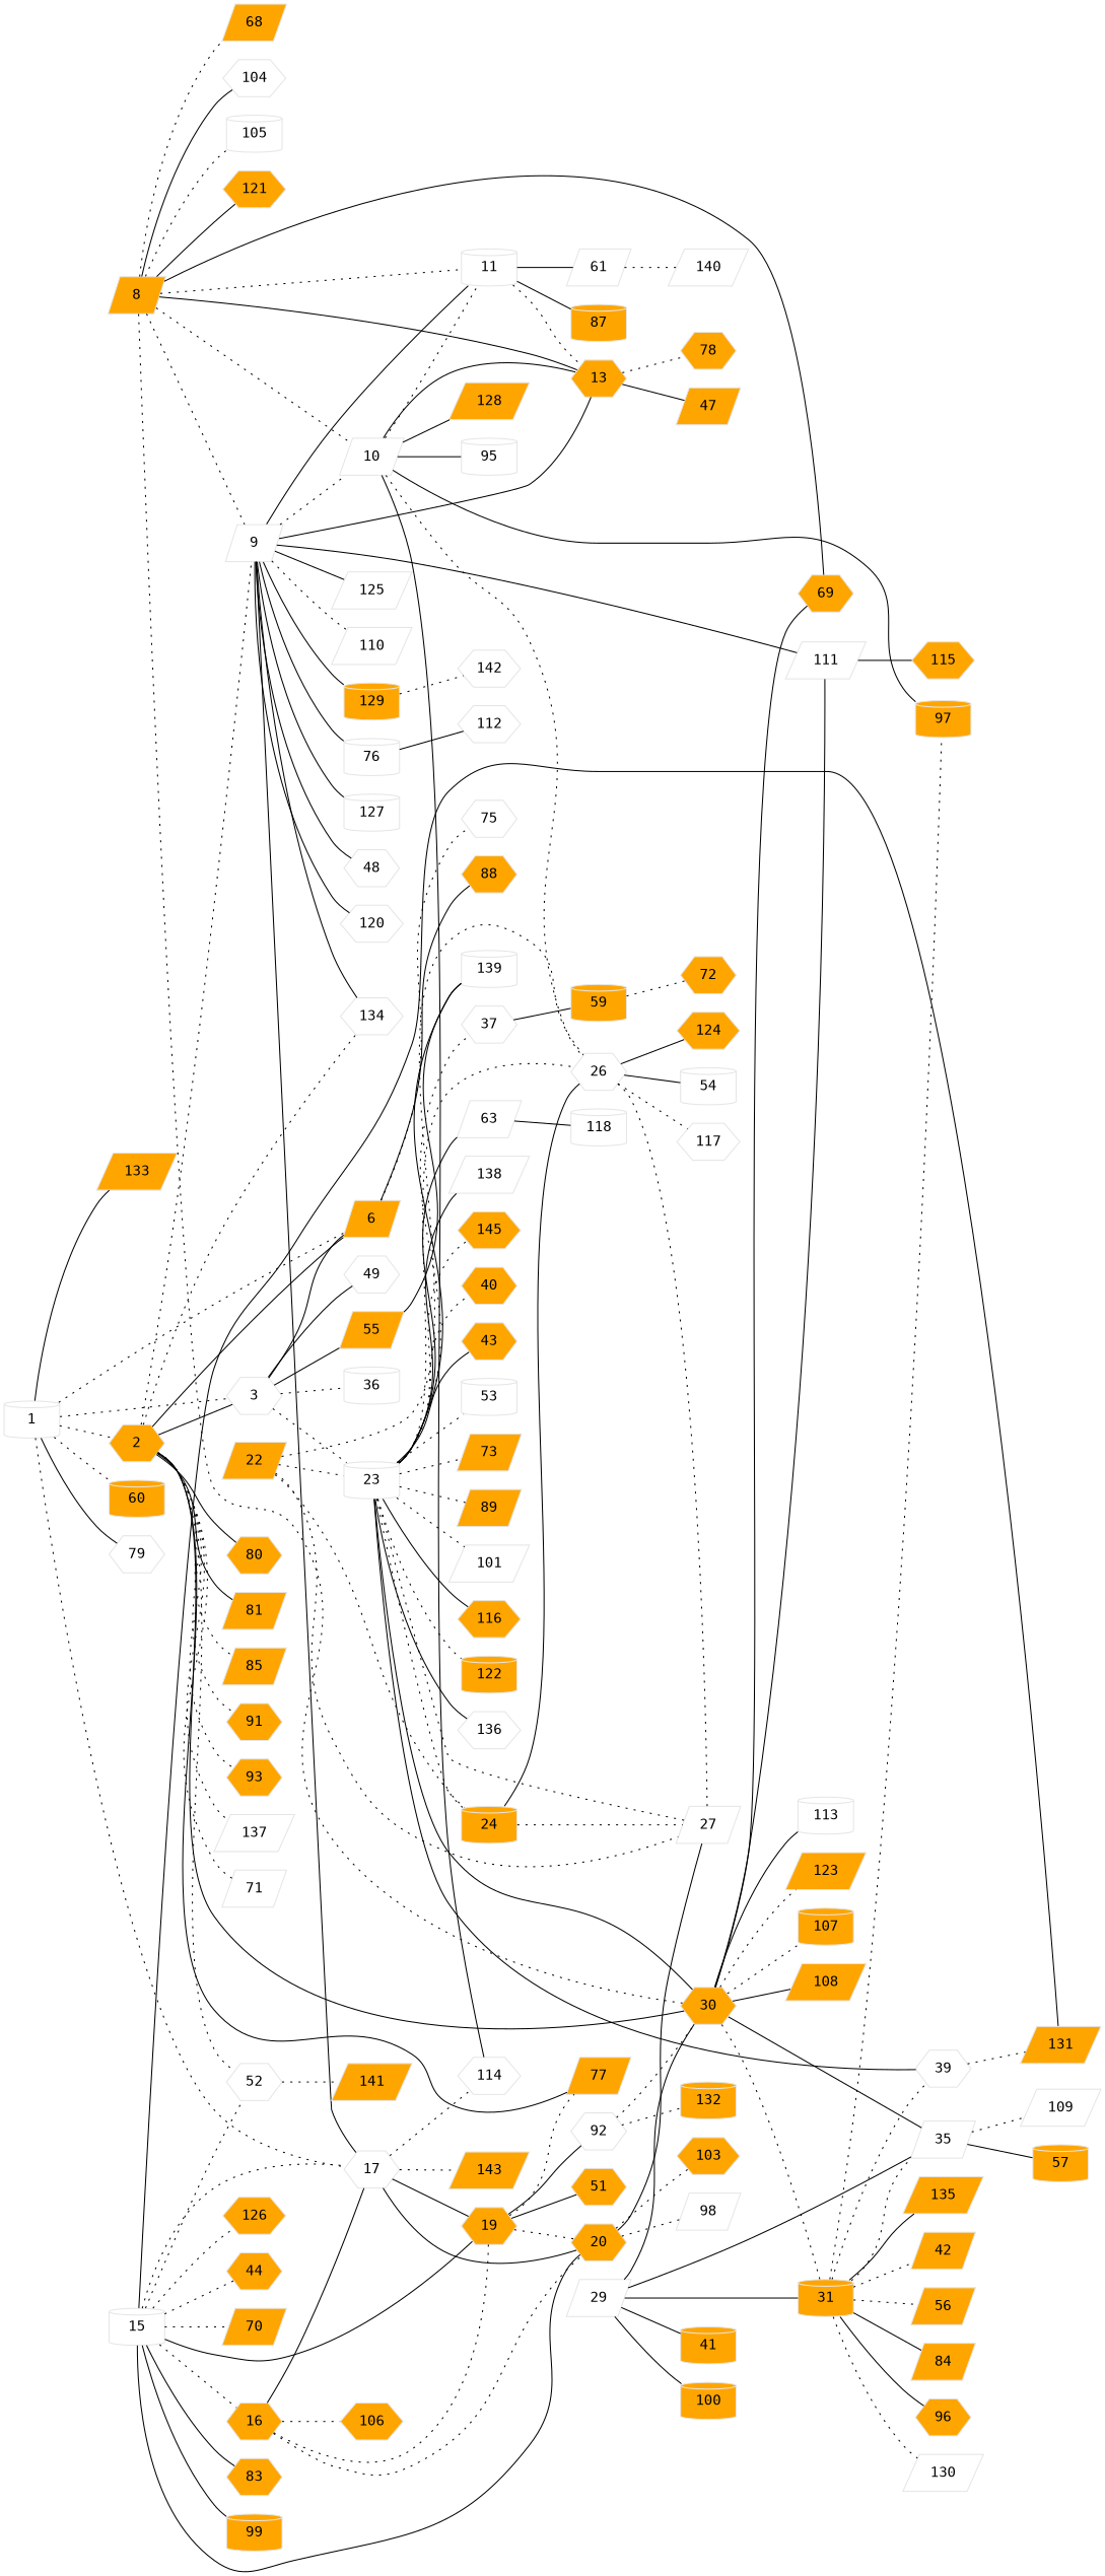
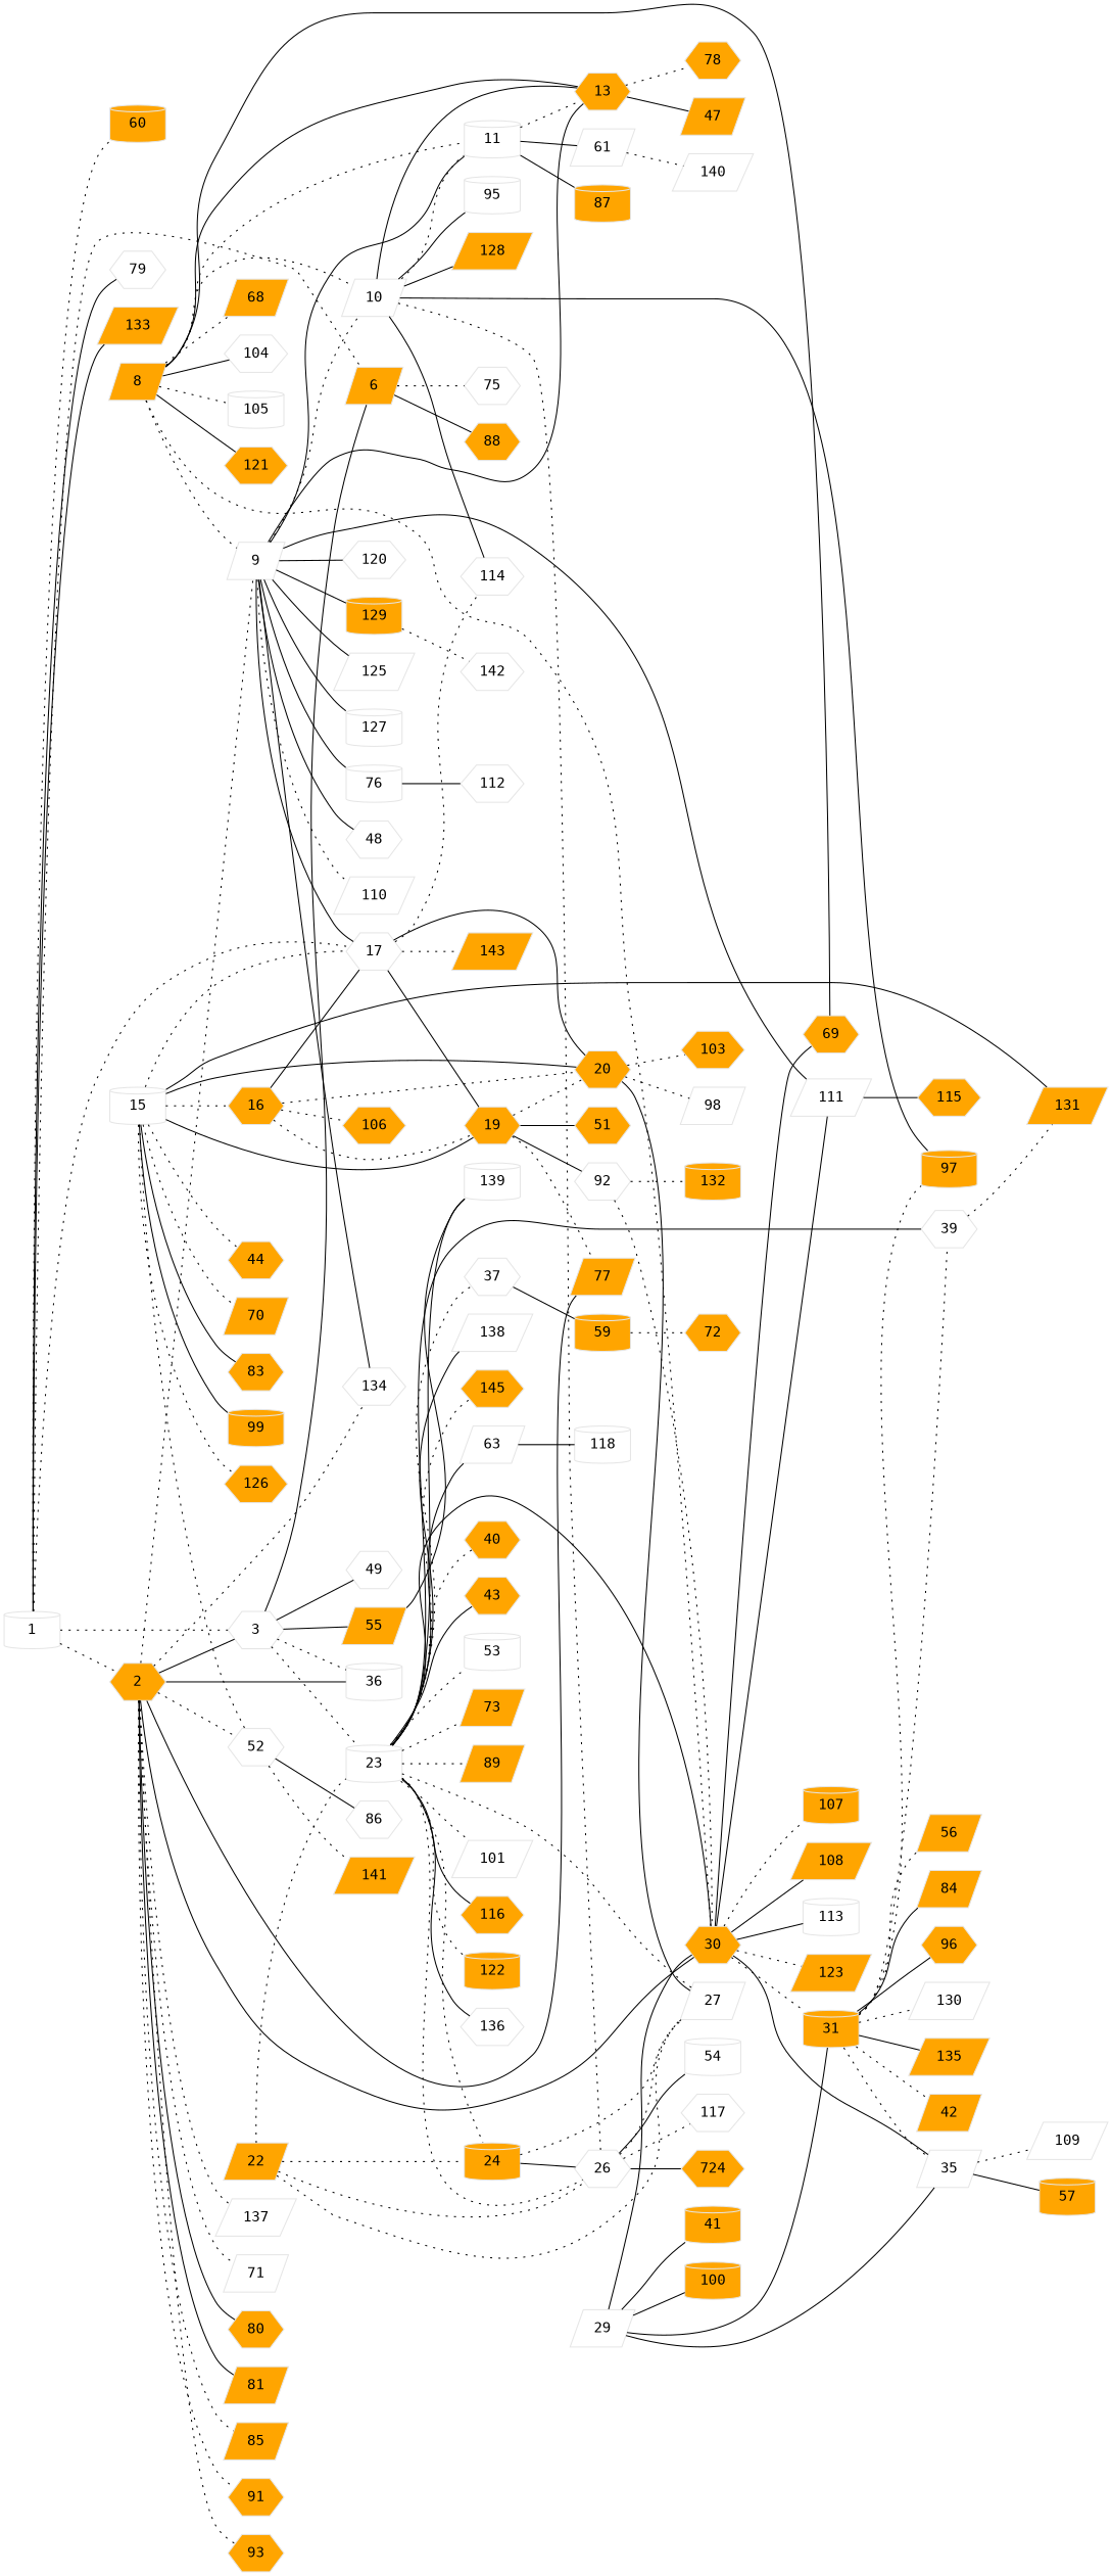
  graph {
    fontname="DejaVu Sans Mono"
    rankdir=LR
    node [color=gray90 fillcolor=orange fontname="DejaVu Sans Mono" shape=hexagon style=filled]
    edge [fontname="DejaVu Sans Mono" style=dotted]
    1 [fillcolor=white shape=cylinder super="+5"]
    2 [super="+7"]
    3 [fillcolor=white super="+4"]
    6 [shape=parallelogram super="+65"]
    17 [fillcolor=white super="+18"]
    60 [shape=cylinder]
    79 [fillcolor=white super="+94"]
    133 [shape=parallelogram]
    9 [fillcolor=white shape=parallelogram super="+12"]
    30 [super="+32"]
    52 [fillcolor=white super="+74"]
    71 [fillcolor=white shape=parallelogram]
    77 [shape=parallelogram]
    80 [super="+119"]
    81 [shape=parallelogram]
    85 [shape=parallelogram]
    91
    93
    134 [fillcolor=white]
    137 [fillcolor=white shape=parallelogram]
    23 [fillcolor=white shape=cylinder super="+28"]
    36 [fillcolor=white shape=cylinder]
    49 [fillcolor=white]
    55 [shape=parallelogram]
    75 [fillcolor=white]
    88
    114 [fillcolor=white]
    19 [super="+50"]
    20
    143 [shape=parallelogram]
    10 [fillcolor=white shape=parallelogram super="+14"]
    11 [fillcolor=white shape=cylinder super="+46"]
    13
    48 [fillcolor=white]
    76 [fillcolor=white shape=cylinder]
    110 [fillcolor=white shape=parallelogram]
    111 [fillcolor=white shape=parallelogram]
    120 [fillcolor=white]
    125 [fillcolor=white shape=parallelogram]
    127 [fillcolor=white shape=cylinder]
    129 [shape=cylinder]
    69
    31 [shape=cylinder super="+33"]
    35 [fillcolor=white shape=parallelogram super="+62"]
    107 [shape=cylinder]
    108 [shape=parallelogram]
    113 [fillcolor=white shape=cylinder]
    123 [shape=parallelogram]
+   86 [fillcolor=white]
    141 [shape=parallelogram]
    26 [fillcolor=white super="+38"]
    27 [fillcolor=white shape=parallelogram]
    24 [shape=cylinder super="+25"]
    37 [fillcolor=white]
    39 [fillcolor=white super="+90"]
    40
    43
    53 [fillcolor=white shape=cylinder]
    63 [fillcolor=white shape=parallelogram]
    73 [shape=parallelogram]
    89 [shape=parallelogram]
    101 [fillcolor=white shape=parallelogram]
    116
    122 [shape=cylinder]
    136 [fillcolor=white]
    138 [fillcolor=white shape=parallelogram]
    139 [fillcolor=white shape=cylinder super="+144"]
    145
    8 [shape=parallelogram super="+82"]
    68 [shape=parallelogram]
    104 [fillcolor=white]
    105 [fillcolor=white shape=cylinder]
    121
    95 [fillcolor=white shape=cylinder]
    97 [shape=cylinder]
    128 [shape=parallelogram]
    61 [fillcolor=white shape=parallelogram super="+67"]
    87 [shape=cylinder]
    47 [shape=parallelogram]
    78
    112 [fillcolor=white]
    115
    142 [fillcolor=white]
-   124
+   124 [label=724]
    54 [fillcolor=white shape=cylinder]
    117 [fillcolor=white]
    140 [fillcolor=white shape=parallelogram]
    15 [fillcolor=white shape=cylinder super="+21"]
    16 [super="+102"]
    44
    70 [shape=parallelogram]
    83
    99 [shape=cylinder]
    126
    131 [shape=parallelogram]
    106
    51 [super="+66"]
    92 [fillcolor=white]
    98 [fillcolor=white shape=parallelogram]
    103
    132 [shape=cylinder]
    22 [shape=parallelogram super="+45"]
    59 [shape=cylinder super="+64"]
    118 [fillcolor=white shape=cylinder]
    29 [fillcolor=white shape=parallelogram super="+34"]
    41 [shape=cylinder]
    100 [shape=cylinder]
    42 [shape=parallelogram]
    56 [shape=parallelogram]
    84 [shape=parallelogram]
    96
    130 [fillcolor=white shape=parallelogram]
    135 [shape=parallelogram]
    57 [shape=cylinder super="+58"]
    109 [fillcolor=white shape=parallelogram]
    72
    1 -- 2 [weight=4]
    1 -- 3 [weight=4]
    1 -- 6 [weight=2]
    1 -- 17
    1 -- 60
    1 -- 79 [style=solid]
    1 -- 133 [style=solid]
    2 -- 3 [style=solid weight=4]
-   2 -- 6 [style=solid weight=2]
+   2 -- 36 [style=solid weight=2]
    2 -- 9
    2 -- 30 [style=solid]
    2 -- 52
    2 -- 71
    2 -- 77 [style=solid]
    2 -- 80 [style=solid]
    2 -- 81 [style=solid]
    2 -- 85
    2 -- 91
    2 -- 93
    2 -- 134
    2 -- 137
    3 -- 6 [style=solid weight=2]
    3 -- 23
    3 -- 36
    3 -- 49 [style=solid]
    3 -- 55 [style=solid]
    6 -- 75
    6 -- 88 [style=solid]
    17 -- 114
    17 -- 19 [style=solid weight=2]
    17 -- 20 [style=solid weight=2]
    17 -- 143
    9 -- 17 [style=solid]
    9 -- 134 [style=solid]
    9 -- 10 [weight=4]
    9 -- 11 [style=solid weight=2]
    9 -- 13 [style=solid weight=2]
    9 -- 48 [style=solid]
    9 -- 76 [style=solid]
    9 -- 110
    9 -- 111 [style=solid]
    9 -- 120 [style=solid]
    9 -- 125 [style=solid]
    9 -- 127 [style=solid]
    9 -- 129 [style=solid]
    30 -- 111 [style=solid]
    30 -- 69 [style=solid]
    30 -- 31 [weight=4]
    30 -- 35 [style=solid weight=2]
    30 -- 107
    30 -- 108 [style=solid]
    30 -- 113 [style=solid]
    30 -- 123
+   52 -- 86 [style=solid]
    52 -- 141
    23 -- 30 [style=solid]
    23 -- 26 [weight=2]
    23 -- 27 [weight=2]
    23 -- 24 [weight=4]
    23 -- 37
    23 -- 39 [style=solid]
    23 -- 40
    23 -- 43 [style=solid]
    23 -- 53
    23 -- 63 [style=solid]
    23 -- 73
    23 -- 89
    23 -- 101
    23 -- 116 [style=solid]
    23 -- 122
    23 -- 136 [style=solid]
    23 -- 138 [style=solid]
    23 -- 139 [style=solid]
    23 -- 145
    55 -- 139 [style=solid]
    19 -- 77
    19 -- 20
    19 -- 51 [style=solid]
    19 -- 92 [style=solid]
    20 -- 27 [style=solid]
    20 -- 98
    20 -- 103
    10 -- 114 [style=solid]
    10 -- 11 [weight=2]
    10 -- 13 [style=solid weight=2]
    10 -- 26
    10 -- 95 [style=solid]
    10 -- 97 [style=solid]
    10 -- 128 [style=solid]
    11 -- 13
    11 -- 61 [style=solid]
    11 -- 87 [style=solid]
    13 -- 47 [style=solid]
    13 -- 78
    76 -- 112 [style=solid]
    111 -- 115 [style=solid]
    129 -- 142
    31 -- 35 [weight=2]
    31 -- 39
    31 -- 97
    31 -- 42
    31 -- 56
    31 -- 84 [style=solid]
    31 -- 96 [style=solid]
    31 -- 130
    31 -- 135 [style=solid]
    35 -- 57 [style=solid]
    35 -- 109
    26 -- 27
    26 -- 124 [style=solid]
    26 -- 54 [style=solid]
    26 -- 117
    24 -- 26 [style=solid weight=2]
    24 -- 27 [weight=2]
    37 -- 59 [style=solid]
    39 -- 131
    63 -- 118 [style=solid]
    8 -- 9 [weight=2]
    8 -- 30
    8 -- 10 [weight=2]
    8 -- 11
    8 -- 13 [style=solid]
    8 -- 69 [style=solid]
    8 -- 68
    8 -- 104 [style=solid]
    8 -- 105
    8 -- 121 [style=solid]
    61 -- 140
    15 -- 17 [weight=4]
    15 -- 52
    15 -- 19 [style=solid weight=2]
    15 -- 20 [style=solid weight=2]
    15 -- 16 [weight=2]
    15 -- 44
    15 -- 70
    15 -- 83 [style=solid]
    15 -- 99 [style=solid]
    15 -- 126
    15 -- 131 [style=solid]
    16 -- 17 [style=solid weight=2]
    16 -- 19
    16 -- 20
    16 -- 106
    92 -- 30
    92 -- 132
    22 -- 23 [weight=2]
    22 -- 26
    22 -- 27
    22 -- 24 [weight=2]
    59 -- 72
    29 -- 30 [style=solid weight=4]
    29 -- 31 [style=solid weight=4]
    29 -- 35 [style=solid weight=2]
    29 -- 41 [style=solid]
    29 -- 100 [style=solid]
  }
